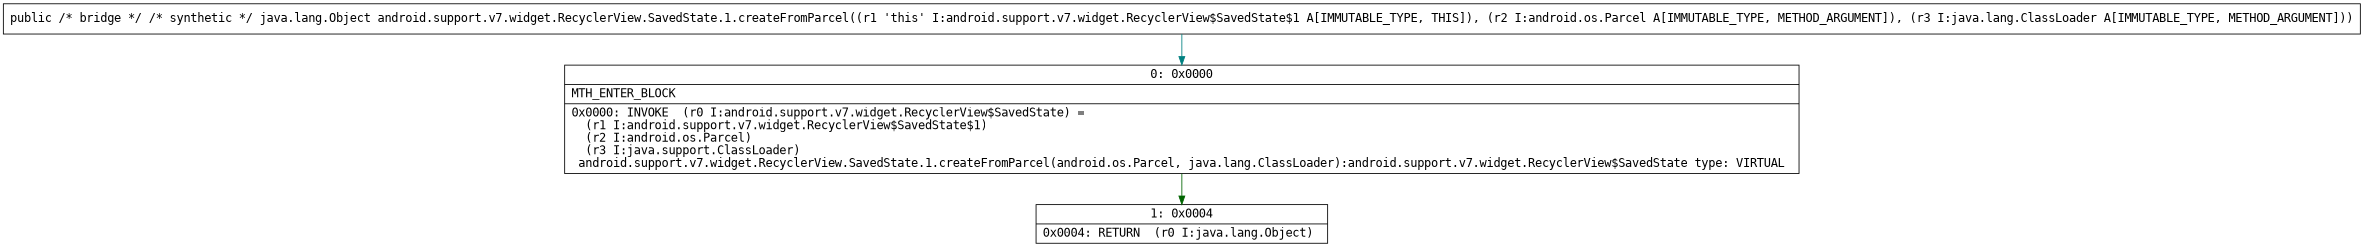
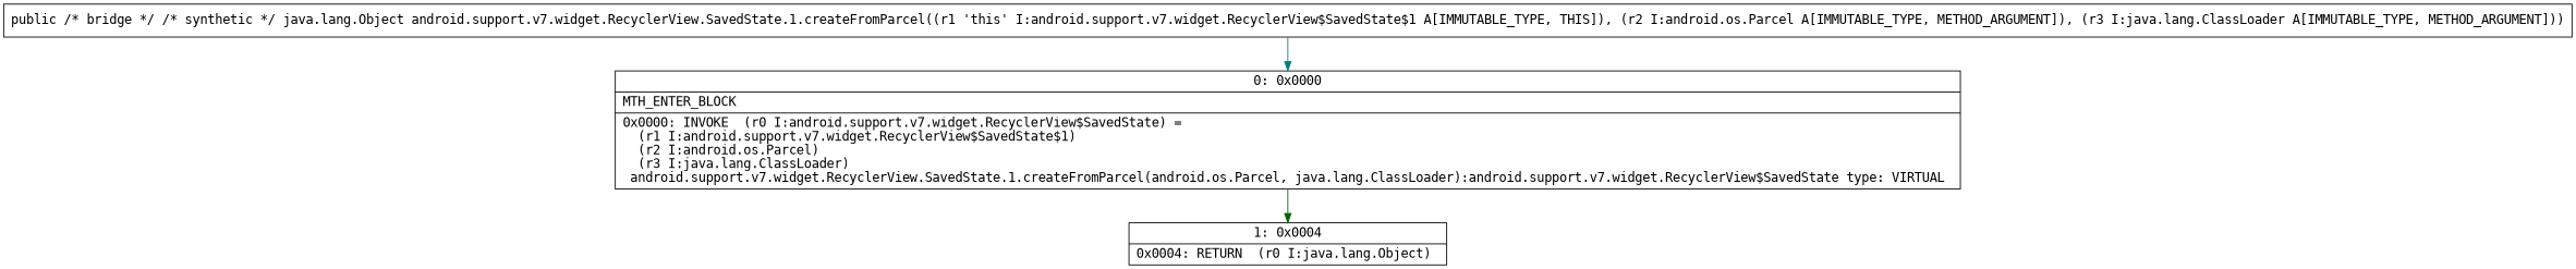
  digraph {
    fontname="DejaVu Sans Mono"
    node [shape=record fontname="DejaVu Sans Mono"]
    edge [arrowhead=normal fontname="DejaVu Sans Mono"]
-   n1 [label="{0\:\ 0x0000|MTH_ENTER_BLOCK\l|0x0000: INVOKE  (r0 I:android.support.v7.widget.RecyclerView$SavedState) = \l  (r1 I:android.support.v7.widget.RecyclerView$SavedState$1)\l  (r2 I:android.os.Parcel)\l  (r3 I:java.support.ClassLoader)\l android.support.v7.widget.RecyclerView.SavedState.1.createFromParcel(android.os.Parcel, java.lang.ClassLoader):android.support.v7.widget.RecyclerView$SavedState type: VIRTUAL \l}"]
+   n1 [label="{0\:\ 0x0000|MTH_ENTER_BLOCK\l|0x0000: INVOKE  (r0 I:android.support.v7.widget.RecyclerView$SavedState) = \l  (r1 I:android.support.v7.widget.RecyclerView$SavedState$1)\l  (r2 I:android.os.Parcel)\l  (r3 I:java.lang.ClassLoader)\l android.support.v7.widget.RecyclerView.SavedState.1.createFromParcel(android.os.Parcel, java.lang.ClassLoader):android.support.v7.widget.RecyclerView$SavedState type: VIRTUAL \l}"]
    n2 [label="{1\:\ 0x0004|0x0004: RETURN  (r0 I:java.lang.Object) \l}"]
    n3 [label="{public \/* bridge *\/ \/* synthetic *\/ java.lang.Object android.support.v7.widget.RecyclerView.SavedState.1.createFromParcel((r1 'this' I:android.support.v7.widget.RecyclerView$SavedState$1 A[IMMUTABLE_TYPE, THIS]), (r2 I:android.os.Parcel A[IMMUTABLE_TYPE, METHOD_ARGUMENT]), (r3 I:java.lang.ClassLoader A[IMMUTABLE_TYPE, METHOD_ARGUMENT])) }"]
    n1 -> n2 [color=darkgreen]
    n3 -> n1 [color=teal]
  }
